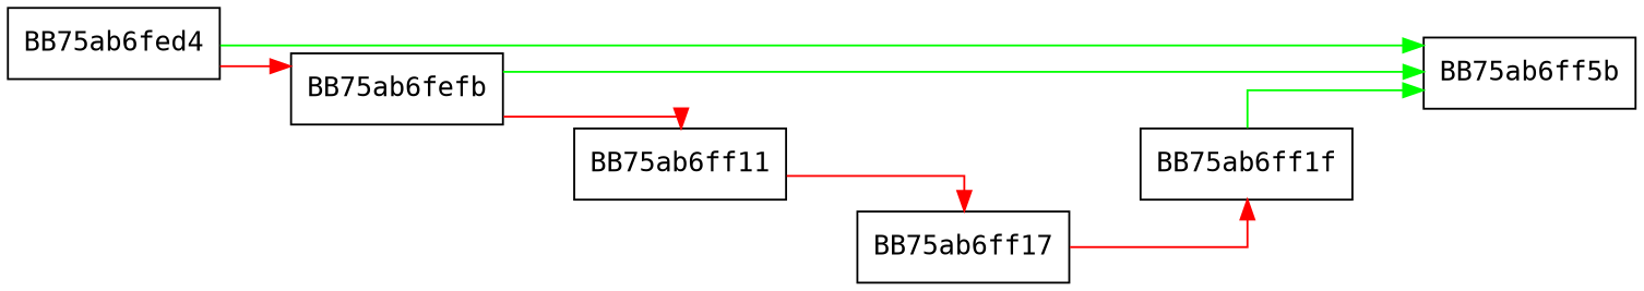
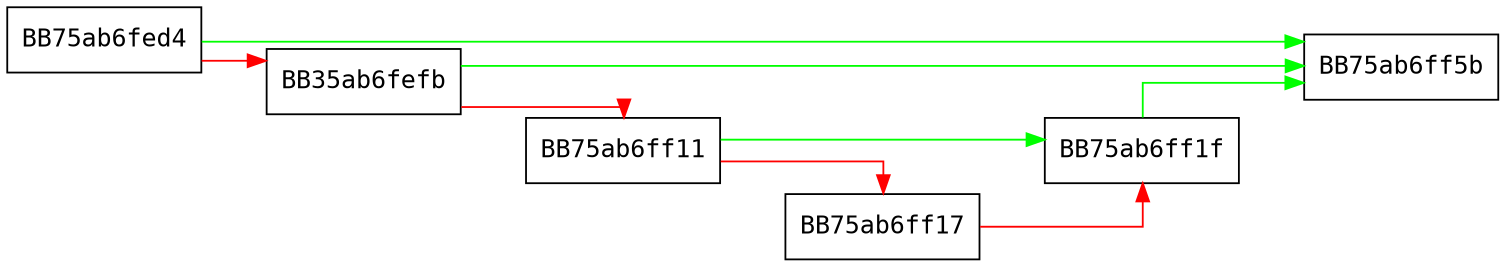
  digraph {
    fontname="DejaVu Sans Mono"
    rankdir=LR
    splines=ortho
    node [fontname="DejaVu Sans Mono" shape=box]
    edge [color=green fontname="DejaVu Sans Mono"]
    BB75ab6fed4
    BB75ab6ff5b
-   BB75ab6fefb
+   BB75ab6fefb [label=BB35ab6fefb]
    BB75ab6ff11
    BB75ab6ff1f
    BB75ab6ff17
    BB75ab6fed4 -> BB75ab6ff5b
    BB75ab6fed4 -> BB75ab6fefb [color=red]
    BB75ab6fefb -> BB75ab6ff5b
    BB75ab6fefb -> BB75ab6ff11 [color=red]
+   BB75ab6ff11 -> BB75ab6ff1f
    BB75ab6ff11 -> BB75ab6ff17 [color=red]
    BB75ab6ff1f -> BB75ab6ff5b
    BB75ab6ff17 -> BB75ab6ff1f [color=red]
  }
